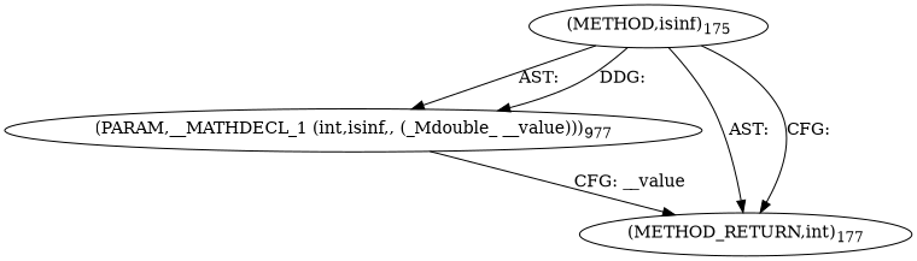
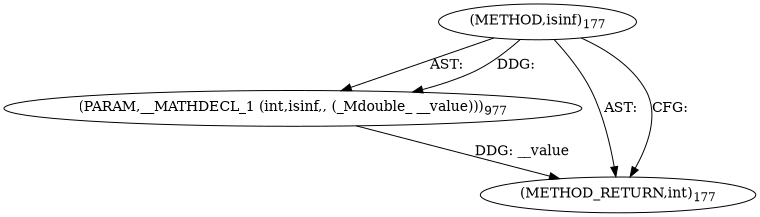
  digraph {
-   n1 [label=<(METHOD,isinf)<SUB>175</SUB>>]
+   n1 [label=<(METHOD,isinf)<SUB>177</SUB>>]
    n2 [label=<(PARAM,__MATHDECL_1 (int,isinf,, (_Mdouble_ __value)))<SUB>977</SUB>>]
    n3 [label=<(METHOD_RETURN,int)<SUB>177</SUB>>]
    n1 -> n2 [label="AST: "]
    n1 -> n2 [label="DDG: "]
    n1 -> n3 [label="AST: "]
    n1 -> n3 [label="CFG: "]
-   n2 -> n3 [label="CFG: __value"]
+   n2 -> n3 [label="DDG: __value"]
  }
